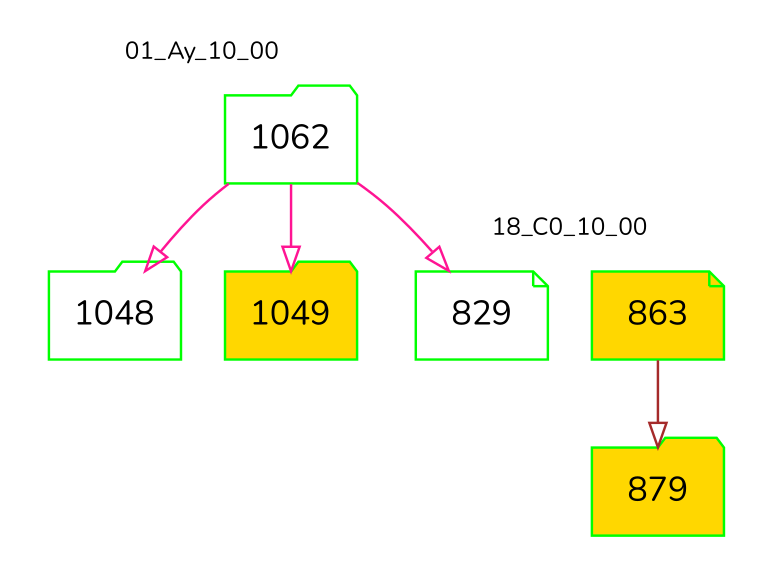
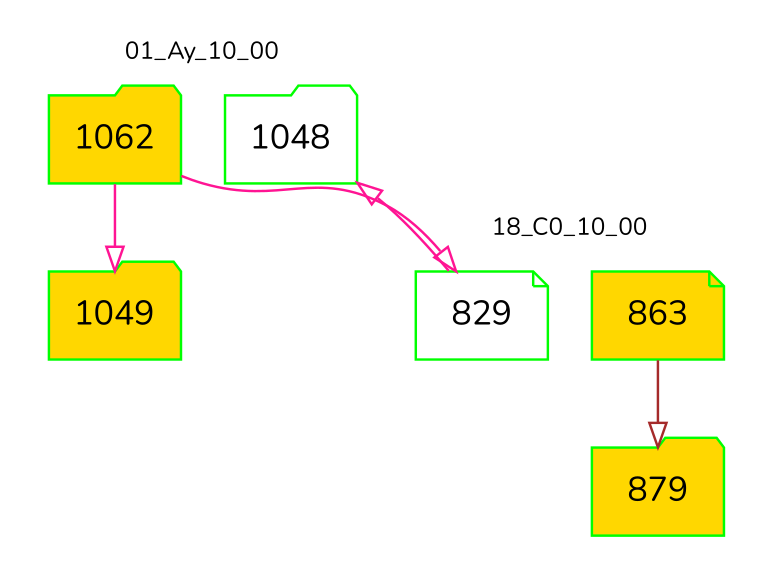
  digraph {
    fontname=Nunito
    node [color=green fillcolor=white fontname=Nunito shape=folder style=filled]
    edge [arrowhead=onormal color=deeppink fontname=Nunito]
-   n1 [label=1062]
+   n1 [fillcolor=gold label=1062]
    n2 [label=1048]
    n3 [fillcolor=gold label=1049]
    n4 [fillcolor=gold label=863 shape=note]
    n5 [label=829 shape=note]
    n6 [fillcolor=gold label=879]
    subgraph cluster_1 {
      color=white
      fontsize=10
      label="01_Ay_10_00"
      n1
      n2
      n3
    }
    subgraph cluster_2 {
      color=white
      fontsize=10
      label="18_C0_10_00"
      n4
      n5
      n6
    }
-   n1 -> n2
+   n5 -> n2
    n1 -> n3
    n1 -> n5
    n4 -> n6 [color=brown]
  }
